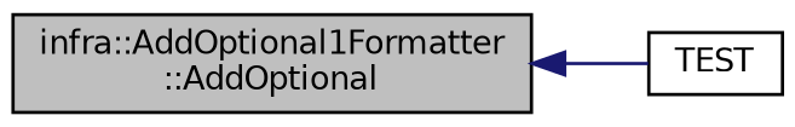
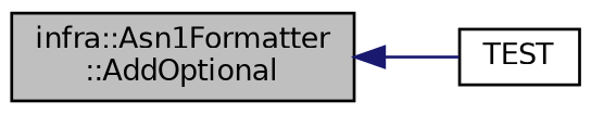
  digraph {
    rankdir=LR
    node [color=black fontname=Helvetica fontsize=10 shape=record style=filled]
-   n1 [fillcolor=grey75 fontcolor=black height=0.2 label="infra::AddOptional1Formatter\l::AddOptional" width=0.4]
+   n1 [fillcolor=grey75 fontcolor=black height=0.2 label="infra::Asn1Formatter\l::AddOptional" width=0.4]
    n2 [fillcolor=white height=0.2 label=TEST width=0.4]
    n1 -> n2 [color=midnightblue dir=back fontname=Helvetica fontsize=10 labelfontname=Helvetica labelfontsize=10 style=solid]
  }
